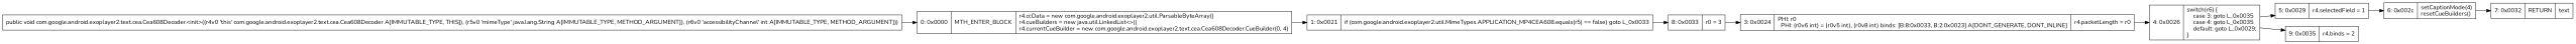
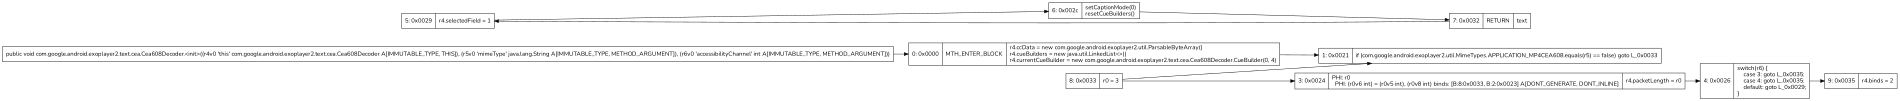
  digraph {
    fontname=Nunito
    rankdir=LR
    node [fontname=Nunito shape=record]
    edge [fontname=Nunito]
    n1 [label="{0\:\ 0x0000|MTH_ENTER_BLOCK\l|r4.ccData = new com.google.android.exoplayer2.util.ParsableByteArray()\lr4.cueBuilders = new java.util.LinkedList\<\>()\lr4.currentCueBuilder = new com.google.android.exoplayer2.text.cea.Cea608Decoder.CueBuilder(0, 4)\l}"]
    n2 [label="{1\:\ 0x0021|if (com.google.android.exoplayer2.util.MimeTypes.APPLICATION_MP4CEA608.equals(r5) == false) goto L_0x0033\l}"]
    n3 [label="{8\:\ 0x0033|r0 = 3\l}"]
    n4 [label="{3\:\ 0x0024|PHI: r0 \l  PHI: (r0v6 int) = (r0v5 int), (r0v8 int) binds: [B:8:0x0033, B:2:0x0023] A[DONT_GENERATE, DONT_INLINE]\l|r4.packetLength = r0\l}"]
    n5 [label="{4\:\ 0x0026|switch(r6) \{\l    case 3: goto L_0x0035;\l    case 4: goto L_0x0035;\l    default: goto L_0x0029;\l\}\l}"]
    n6 [label="{5\:\ 0x0029|r4.selectedField = 1\l}"]
    n7 [label="{9\:\ 0x0035|r4.binds = 2\l}"]
-   n8 [label="{6\:\ 0x002c|setCaptionMode(4)\lresetCueBuilders()\l}"]
+   n8 [label="{6\:\ 0x002c|setCaptionMode(0)\lresetCueBuilders()\l}"]
    n9 [label="{7\:\ 0x0032|RETURN\l|text\l}"]
    n10 [label="{public void com.google.android.exoplayer2.text.cea.Cea608Decoder.\<init\>((r4v0 'this' com.google.android.exoplayer2.text.cea.Cea608Decoder A[IMMUTABLE_TYPE, THIS]), (r5v0 'mimeType' java.lang.String A[IMMUTABLE_TYPE, METHOD_ARGUMENT]), (r6v0 'accessibilityChannel' int A[IMMUTABLE_TYPE, METHOD_ARGUMENT])) }"]
    n1 -> n2
-   n2 -> n3
+   n3 -> n2
    n3 -> n4
    n4 -> n5
-   n5 -> n6
+   n9 -> n6
    n5 -> n7
    n6 -> n8
    n8 -> n9
    n10 -> n1
  }
